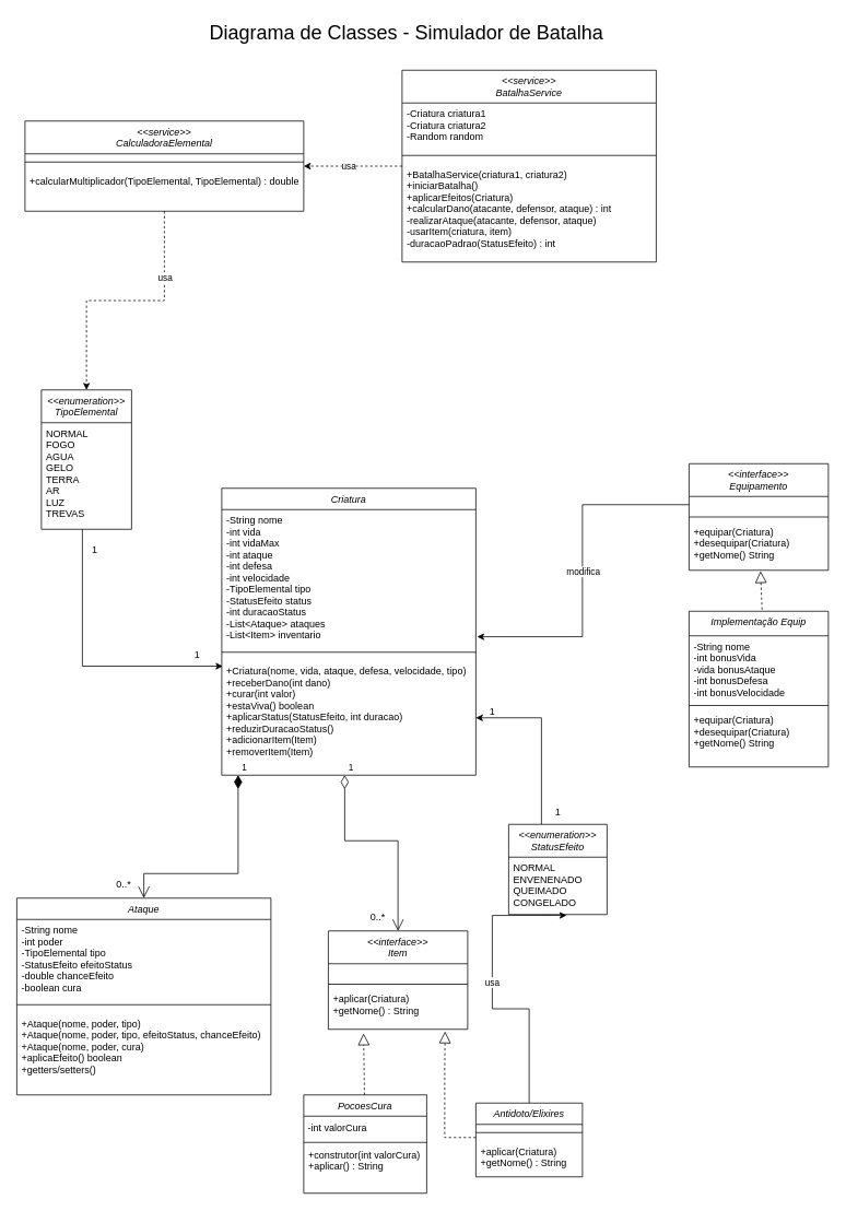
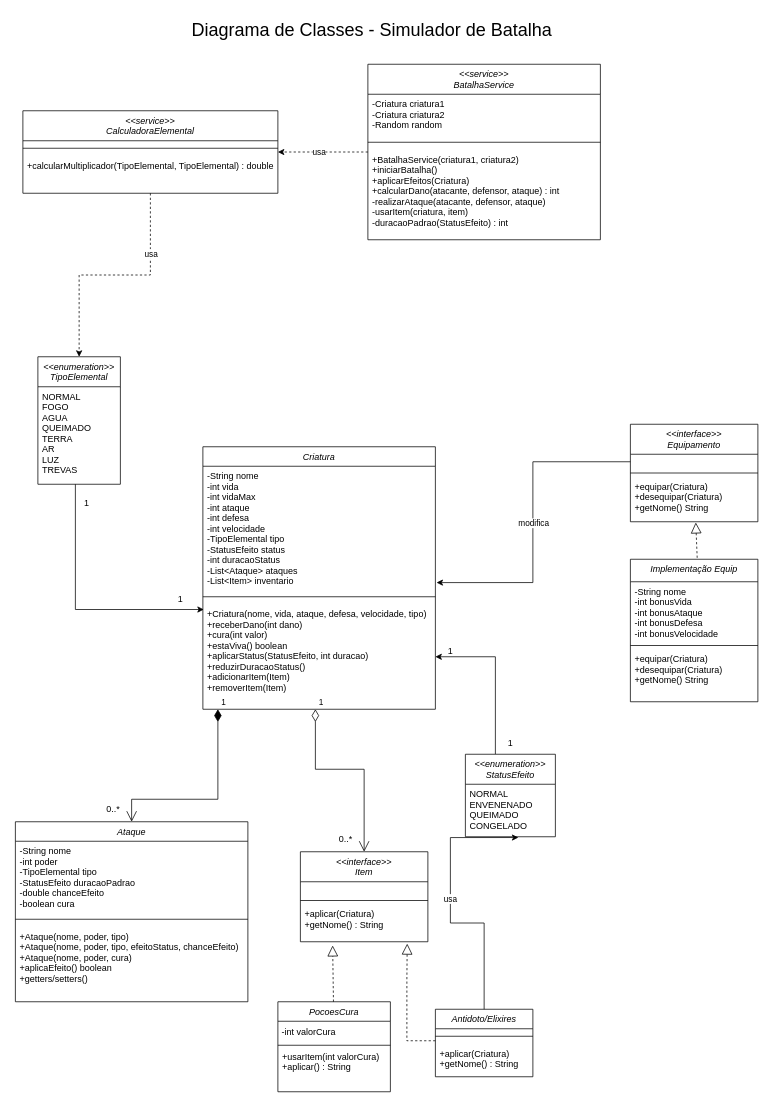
  <mxCell id="0" />
  <mxCell id="1" parent="0" />
  <mxCell id="2" value="Criatura" style="swimlane;fontStyle=2;align=center;verticalAlign=top;childLayout=stackLayout;horizontal=1;startSize=26;horizontalStack=0;resizeParent=1;resizeLast=0;collapsible=1;marginBottom=0;rounded=0;shadow=0;strokeWidth=1;" parent="1" vertex="1"><mxGeometry x="270" y="595" width="310" height="350" as="geometry"><mxRectangle x="230" y="140" width="160" height="26" as="alternateBounds" /></mxGeometry></mxCell>
  <mxCell id="3" value="-String nome&#10;-int vida&#10;-int vidaMax&#10;-int ataque&#10;-int defesa&#10;-int velocidade&#10;-TipoElemental tipo&#10;-StatusEfeito status&#10;-int duracaoStatus&#10;-List&lt;Ataque&gt; ataques&#10;-List&lt;Item&gt; inventario&#10;        " style="text;align=left;verticalAlign=top;spacingLeft=4;spacingRight=4;overflow=hidden;rotatable=0;points=[[0,0.5],[1,0.5]];portConstraint=eastwest;" parent="2" vertex="1"><mxGeometry y="26" width="310" height="164" as="geometry" /></mxCell>
  <mxCell id="4" value="" style="line;html=1;strokeWidth=1;align=left;verticalAlign=middle;spacingTop=-1;spacingLeft=3;spacingRight=3;rotatable=0;labelPosition=right;points=[];portConstraint=eastwest;" parent="2" vertex="1"><mxGeometry y="190" width="310" height="20" as="geometry" /></mxCell>
- <mxCell id="5" value="+Criatura(nome, vida, ataque, defesa, velocidade, tipo)&#10;+receberDano(int dano)&#10;+curar(int valor)&#10;+estaViva() boolean&#10;+aplicarStatus(StatusEfeito, int duracao)&#10;+reduzirDuracaoStatus()&#10;+adicionarItem(Item)&#10;+removerItem(Item)" style="text;align=left;verticalAlign=top;spacingLeft=4;spacingRight=4;overflow=hidden;rotatable=0;points=[[0,0.5],[1,0.5]];portConstraint=eastwest;" parent="2" vertex="1"><mxGeometry y="210" width="310" height="140" as="geometry" /></mxCell>
+ <mxCell id="5" value="+Criatura(nome, vida, ataque, defesa, velocidade, tipo)&#10;+receberDano(int dano)&#10;+cura(int valor)&#10;+estaViva() boolean&#10;+aplicarStatus(StatusEfeito, int duracao)&#10;+reduzirDuracaoStatus()&#10;+adicionarItem(Item)&#10;+removerItem(Item)" style="text;align=left;verticalAlign=top;spacingLeft=4;spacingRight=4;overflow=hidden;rotatable=0;points=[[0,0.5],[1,0.5]];portConstraint=eastwest;" parent="2" vertex="1"><mxGeometry y="210" width="310" height="140" as="geometry" /></mxCell>
  <mxCell id="6" value="Ataque" style="swimlane;fontStyle=2;align=center;verticalAlign=top;childLayout=stackLayout;horizontal=1;startSize=26;horizontalStack=0;resizeParent=1;resizeLast=0;collapsible=1;marginBottom=0;rounded=0;shadow=0;strokeWidth=1;" vertex="1" parent="1"><mxGeometry x="20" y="1095" width="310" height="240" as="geometry"><mxRectangle x="160" y="1350" width="160" height="26" as="alternateBounds" /></mxGeometry></mxCell>
- <mxCell id="7" value="-String nome&#10;-int poder&#10;-TipoElemental tipo&#10;-StatusEfeito efeitoStatus&#10;-double chanceEfeito&#10;-boolean cura&#10;" style="text;align=left;verticalAlign=top;spacingLeft=4;spacingRight=4;overflow=hidden;rotatable=0;points=[[0,0.5],[1,0.5]];portConstraint=eastwest;" vertex="1" parent="6"><mxGeometry y="26" width="310" height="94" as="geometry" /></mxCell>
+ <mxCell id="7" value="-String nome&#10;-int poder&#10;-TipoElemental tipo&#10;-StatusEfeito duracaoPadrao&#10;-double chanceEfeito&#10;-boolean cura&#10;" style="text;align=left;verticalAlign=top;spacingLeft=4;spacingRight=4;overflow=hidden;rotatable=0;points=[[0,0.5],[1,0.5]];portConstraint=eastwest;" vertex="1" parent="6"><mxGeometry y="26" width="310" height="94" as="geometry" /></mxCell>
  <mxCell id="8" value="" style="line;html=1;strokeWidth=1;align=left;verticalAlign=middle;spacingTop=-1;spacingLeft=3;spacingRight=3;rotatable=0;labelPosition=right;points=[];portConstraint=eastwest;" vertex="1" parent="6"><mxGeometry y="120" width="310" height="20" as="geometry" /></mxCell>
  <mxCell id="9" value="+Ataque(nome, poder, tipo)&#10;+Ataque(nome, poder, tipo, efeitoStatus, chanceEfeito)&#10;+Ataque(nome, poder, cura)&#10;+aplicaEfeito() boolean&#10;+getters/setters()" style="text;align=left;verticalAlign=top;spacingLeft=4;spacingRight=4;overflow=hidden;rotatable=0;points=[[0,0.5],[1,0.5]];portConstraint=eastwest;" vertex="1" parent="6"><mxGeometry y="140" width="310" height="100" as="geometry" /></mxCell>
  <mxCell id="10" value="1" style="endArrow=open;html=1;endSize=12;startArrow=diamondThin;startSize=14;startFill=1;edgeStyle=orthogonalEdgeStyle;align=left;verticalAlign=bottom;rounded=0;entryX=0.5;entryY=0;entryDx=0;entryDy=0;" edge="1" parent="1" source="5" target="6"><mxGeometry x="-1" y="3" relative="1" as="geometry"><mxPoint x="445.46" y="965" as="sourcePoint" /><mxPoint x="490" y="1136.18" as="targetPoint" /><Array as="points"><mxPoint x="290" y="1065" /><mxPoint x="175" y="1065" /></Array><mxPoint as="offset" /></mxGeometry></mxCell>
  <mxCell id="11" value="0..*" style="text;html=1;align=center;verticalAlign=middle;resizable=0;points=[];autosize=1;strokeColor=none;fillColor=none;" vertex="1" parent="1"><mxGeometry x="130" y="1063" width="40" height="30" as="geometry" /></mxCell>
  <mxCell id="12" value="&lt;&lt;interface&gt;&gt;&#10;Item" style="swimlane;fontStyle=2;align=center;verticalAlign=top;childLayout=stackLayout;horizontal=1;startSize=40;horizontalStack=0;resizeParent=1;resizeLast=0;collapsible=1;marginBottom=0;rounded=0;shadow=0;strokeWidth=1;" vertex="1" parent="1"><mxGeometry x="400" y="1135" width="170" height="120" as="geometry"><mxRectangle x="230" y="140" width="160" height="26" as="alternateBounds" /></mxGeometry></mxCell>
  <mxCell id="13" value="&#10;" style="text;align=left;verticalAlign=top;spacingLeft=4;spacingRight=4;overflow=hidden;rotatable=0;points=[[0,0.5],[1,0.5]];portConstraint=eastwest;" vertex="1" parent="12"><mxGeometry y="40" width="170" height="20" as="geometry" /></mxCell>
  <mxCell id="14" value="" style="line;html=1;strokeWidth=1;align=left;verticalAlign=middle;spacingTop=-1;spacingLeft=3;spacingRight=3;rotatable=0;labelPosition=right;points=[];portConstraint=eastwest;" vertex="1" parent="12"><mxGeometry y="60" width="170" height="10" as="geometry" /></mxCell>
  <mxCell id="15" value="+aplicar(Criatura)&#10;+getNome() : String" style="text;align=left;verticalAlign=top;spacingLeft=4;spacingRight=4;overflow=hidden;rotatable=0;points=[[0,0.5],[1,0.5]];portConstraint=eastwest;" vertex="1" parent="12"><mxGeometry y="70" width="170" height="50" as="geometry" /></mxCell>
  <mxCell id="16" value="1" style="endArrow=open;html=1;endSize=12;startArrow=diamondThin;startSize=14;startFill=0;edgeStyle=orthogonalEdgeStyle;align=left;verticalAlign=bottom;rounded=0;entryX=0.5;entryY=0;entryDx=0;entryDy=0;" edge="1" parent="1" source="5" target="12"><mxGeometry x="-1" y="3" relative="1" as="geometry"><mxPoint x="380" y="1205" as="sourcePoint" /><mxPoint x="540" y="1205" as="targetPoint" /><Array as="points"><mxPoint x="420" y="1025" /><mxPoint x="485" y="1025" /></Array></mxGeometry></mxCell>
  <mxCell id="17" style="edgeStyle=orthogonalEdgeStyle;rounded=0;orthogonalLoop=1;jettySize=auto;html=1;dashed=1;" edge="1" parent="1" source="19" target="25"><mxGeometry relative="1" as="geometry" /></mxCell>
  <mxCell id="18" value="usa" style="edgeLabel;html=1;align=center;verticalAlign=middle;resizable=0;points=[];" vertex="1" connectable="0" parent="17"><mxGeometry x="0.117" y="-1" relative="1" as="geometry"><mxPoint x="1" as="offset" /></mxGeometry></mxCell>
  <mxCell id="19" value="&lt;&lt;service&gt;&gt;&#10;BatalhaService" style="swimlane;fontStyle=2;align=center;verticalAlign=top;childLayout=stackLayout;horizontal=1;startSize=40;horizontalStack=0;resizeParent=1;resizeLast=0;collapsible=1;marginBottom=0;rounded=0;shadow=0;strokeWidth=1;" vertex="1" parent="1"><mxGeometry x="490" y="85" width="310" height="234" as="geometry"><mxRectangle x="230" y="140" width="160" height="26" as="alternateBounds" /></mxGeometry></mxCell>
  <mxCell id="20" value="-Criatura criatura1&#10;-Criatura criatura2&#10;-Random random" style="text;align=left;verticalAlign=top;spacingLeft=4;spacingRight=4;overflow=hidden;rotatable=0;points=[[0,0.5],[1,0.5]];portConstraint=eastwest;" vertex="1" parent="19"><mxGeometry y="40" width="310" height="54" as="geometry" /></mxCell>
  <mxCell id="21" value="" style="line;html=1;strokeWidth=1;align=left;verticalAlign=middle;spacingTop=-1;spacingLeft=3;spacingRight=3;rotatable=0;labelPosition=right;points=[];portConstraint=eastwest;" vertex="1" parent="19"><mxGeometry y="94" width="310" height="20" as="geometry" /></mxCell>
  <mxCell id="22" value="+BatalhaService(criatura1, criatura2)&#10;+iniciarBatalha()&#10;+aplicarEfeitos(Criatura)&#10;+calcularDano(atacante, defensor, ataque) : int&#10;-realizarAtaque(atacante, defensor, ataque)&#10;-usarItem(criatura, item)&#10;-duracaoPadrao(StatusEfeito) : int" style="text;align=left;verticalAlign=top;spacingLeft=4;spacingRight=4;overflow=hidden;rotatable=0;points=[[0,0.5],[1,0.5]];portConstraint=eastwest;" vertex="1" parent="19"><mxGeometry y="114" width="310" height="120" as="geometry" /></mxCell>
  <mxCell id="23" style="edgeStyle=orthogonalEdgeStyle;rounded=0;orthogonalLoop=1;jettySize=auto;html=1;dashed=1;" edge="1" parent="1" source="25" target="47"><mxGeometry relative="1" as="geometry" /></mxCell>
  <mxCell id="24" value="usa" style="edgeLabel;html=1;align=center;verticalAlign=middle;resizable=0;points=[];" vertex="1" connectable="0" parent="23"><mxGeometry x="-0.495" relative="1" as="geometry"><mxPoint y="1" as="offset" /></mxGeometry></mxCell>
  <mxCell id="25" value="&lt;&lt;service&gt;&gt;&#10;CalculadoraElemental" style="swimlane;fontStyle=2;align=center;verticalAlign=top;childLayout=stackLayout;horizontal=1;startSize=40;horizontalStack=0;resizeParent=1;resizeLast=0;collapsible=1;marginBottom=0;rounded=0;shadow=0;strokeWidth=1;" vertex="1" parent="1"><mxGeometry x="30" y="147" width="340" height="110" as="geometry"><mxRectangle x="230" y="140" width="160" height="26" as="alternateBounds" /></mxGeometry></mxCell>
  <mxCell id="26" value="" style="line;html=1;strokeWidth=1;align=left;verticalAlign=middle;spacingTop=-1;spacingLeft=3;spacingRight=3;rotatable=0;labelPosition=right;points=[];portConstraint=eastwest;" vertex="1" parent="25"><mxGeometry y="40" width="340" height="20" as="geometry" /></mxCell>
  <mxCell id="27" value="+calcularMultiplicador(TipoElemental, TipoElemental) : double" style="text;align=left;verticalAlign=top;spacingLeft=4;spacingRight=4;overflow=hidden;rotatable=0;points=[[0,0.5],[1,0.5]];portConstraint=eastwest;" vertex="1" parent="25"><mxGeometry y="60" width="340" height="40" as="geometry" /></mxCell>
  <mxCell id="28" value="&lt;&lt;interface&gt;&gt;&#10;Equipamento" style="swimlane;fontStyle=2;align=center;verticalAlign=top;childLayout=stackLayout;horizontal=1;startSize=40;horizontalStack=0;resizeParent=1;resizeLast=0;collapsible=1;marginBottom=0;rounded=0;shadow=0;strokeWidth=1;" vertex="1" parent="1"><mxGeometry x="840" y="565" width="170" height="130" as="geometry"><mxRectangle x="230" y="140" width="160" height="26" as="alternateBounds" /></mxGeometry></mxCell>
  <mxCell id="29" value="&#10;" style="text;align=left;verticalAlign=top;spacingLeft=4;spacingRight=4;overflow=hidden;rotatable=0;points=[[0,0.5],[1,0.5]];portConstraint=eastwest;" vertex="1" parent="28"><mxGeometry y="40" width="170" height="20" as="geometry" /></mxCell>
  <mxCell id="30" value="" style="line;html=1;strokeWidth=1;align=left;verticalAlign=middle;spacingTop=-1;spacingLeft=3;spacingRight=3;rotatable=0;labelPosition=right;points=[];portConstraint=eastwest;" vertex="1" parent="28"><mxGeometry y="60" width="170" height="10" as="geometry" /></mxCell>
  <mxCell id="31" value="+equipar(Criatura)&#10;+desequipar(Criatura)&#10;+getNome() String" style="text;align=left;verticalAlign=top;spacingLeft=4;spacingRight=4;overflow=hidden;rotatable=0;points=[[0,0.5],[1,0.5]];portConstraint=eastwest;" vertex="1" parent="28"><mxGeometry y="70" width="170" height="60" as="geometry" /></mxCell>
  <mxCell id="32" value="0..*" style="text;html=1;align=center;verticalAlign=middle;resizable=0;points=[];autosize=1;strokeColor=none;fillColor=none;" vertex="1" parent="1"><mxGeometry x="440" y="1103" width="40" height="30" as="geometry" /></mxCell>
  <mxCell id="33" value="Antidoto/Elixires" style="swimlane;fontStyle=2;align=center;verticalAlign=top;childLayout=stackLayout;horizontal=1;startSize=26;horizontalStack=0;resizeParent=1;resizeLast=0;collapsible=1;marginBottom=0;rounded=0;shadow=0;strokeWidth=1;" vertex="1" parent="1"><mxGeometry x="580" y="1345" width="130" height="90" as="geometry"><mxRectangle x="160" y="1350" width="160" height="26" as="alternateBounds" /></mxGeometry></mxCell>
  <mxCell id="34" value="" style="line;html=1;strokeWidth=1;align=left;verticalAlign=middle;spacingTop=-1;spacingLeft=3;spacingRight=3;rotatable=0;labelPosition=right;points=[];portConstraint=eastwest;" vertex="1" parent="33"><mxGeometry y="26" width="130" height="20" as="geometry" /></mxCell>
  <mxCell id="35" value="+aplicar(Criatura)&#10;+getNome() : String" style="text;align=left;verticalAlign=top;spacingLeft=4;spacingRight=4;overflow=hidden;rotatable=0;points=[[0,0.5],[1,0.5]];portConstraint=eastwest;" vertex="1" parent="33"><mxGeometry y="46" width="130" height="44" as="geometry" /></mxCell>
  <mxCell id="36" value="" style="endArrow=block;dashed=1;endFill=0;endSize=12;html=1;rounded=0;exitX=0;exitY=-0.091;exitDx=0;exitDy=0;exitPerimeter=0;entryX=0.838;entryY=1.051;entryDx=0;entryDy=0;entryPerimeter=0;" edge="1" parent="1" source="35" target="15"><mxGeometry width="160" relative="1" as="geometry"><mxPoint x="420" y="1455" as="sourcePoint" /><mxPoint x="484" y="1265" as="targetPoint" /><Array as="points"><mxPoint x="542" y="1387" /><mxPoint x="542" y="1305" /></Array></mxGeometry></mxCell>
  <mxCell id="37" value="PocoesCura" style="swimlane;fontStyle=2;align=center;verticalAlign=top;childLayout=stackLayout;horizontal=1;startSize=26;horizontalStack=0;resizeParent=1;resizeLast=0;collapsible=1;marginBottom=0;rounded=0;shadow=0;strokeWidth=1;" vertex="1" parent="1"><mxGeometry x="370" y="1335" width="150" height="120" as="geometry"><mxRectangle x="160" y="1350" width="160" height="26" as="alternateBounds" /></mxGeometry></mxCell>
  <mxCell id="38" value="&amp;nbsp;-int valorCura" style="text;html=1;align=left;verticalAlign=middle;resizable=0;points=[];autosize=1;strokeColor=none;fillColor=none;" vertex="1" parent="37"><mxGeometry y="26" width="150" height="30" as="geometry" /></mxCell>
  <mxCell id="39" value="" style="line;html=1;strokeWidth=1;align=left;verticalAlign=middle;spacingTop=-1;spacingLeft=3;spacingRight=3;rotatable=0;labelPosition=right;points=[];portConstraint=eastwest;" vertex="1" parent="37"><mxGeometry y="56" width="150" height="4" as="geometry" /></mxCell>
- <mxCell id="40" value="+construtor(int valorCura)&#10;+aplicar() : String" style="text;align=left;verticalAlign=top;spacingLeft=4;spacingRight=4;overflow=hidden;rotatable=0;points=[[0,0.5],[1,0.5]];portConstraint=eastwest;" vertex="1" parent="37"><mxGeometry y="60" width="150" height="60" as="geometry" /></mxCell>
+ <mxCell id="40" value="+usarItem(int valorCura)&#10;+aplicar() : String" style="text;align=left;verticalAlign=top;spacingLeft=4;spacingRight=4;overflow=hidden;rotatable=0;points=[[0,0.5],[1,0.5]];portConstraint=eastwest;" vertex="1" parent="37"><mxGeometry y="60" width="150" height="60" as="geometry" /></mxCell>
  <mxCell id="41" value="" style="endArrow=block;dashed=1;endFill=0;endSize=12;html=1;rounded=0;entryX=0.253;entryY=1.1;entryDx=0;entryDy=0;entryPerimeter=0;" edge="1" parent="1" source="37" target="15"><mxGeometry width="160" relative="1" as="geometry"><mxPoint x="570" y="1347" as="sourcePoint" /><mxPoint x="634" y="1255" as="targetPoint" /><Array as="points" /></mxGeometry></mxCell>
  <mxCell id="42" value="Implementação Equip" style="swimlane;fontStyle=2;align=center;verticalAlign=top;childLayout=stackLayout;horizontal=1;startSize=30;horizontalStack=0;resizeParent=1;resizeLast=0;collapsible=1;marginBottom=0;rounded=0;shadow=0;strokeWidth=1;" vertex="1" parent="1"><mxGeometry x="840" y="745" width="170" height="190" as="geometry"><mxRectangle x="230" y="140" width="160" height="26" as="alternateBounds" /></mxGeometry></mxCell>
- <mxCell id="43" value="-String nome&#10;-int bonusVida&#10;-vida bonusAtaque&#10;-int bonusDefesa&#10;-int bonusVelocidade" style="text;align=left;verticalAlign=top;spacingLeft=4;spacingRight=4;overflow=hidden;rotatable=0;points=[[0,0.5],[1,0.5]];portConstraint=eastwest;" vertex="1" parent="42"><mxGeometry y="30" width="170" height="80" as="geometry" /></mxCell>
+ <mxCell id="43" value="-String nome&#10;-int bonusVida&#10;-int bonusAtaque&#10;-int bonusDefesa&#10;-int bonusVelocidade" style="text;align=left;verticalAlign=top;spacingLeft=4;spacingRight=4;overflow=hidden;rotatable=0;points=[[0,0.5],[1,0.5]];portConstraint=eastwest;" vertex="1" parent="42"><mxGeometry y="30" width="170" height="80" as="geometry" /></mxCell>
  <mxCell id="44" value="" style="line;html=1;strokeWidth=1;align=left;verticalAlign=middle;spacingTop=-1;spacingLeft=3;spacingRight=3;rotatable=0;labelPosition=right;points=[];portConstraint=eastwest;" vertex="1" parent="42"><mxGeometry y="110" width="170" height="10" as="geometry" /></mxCell>
  <mxCell id="45" value="+equipar(Criatura)&#10;+desequipar(Criatura)&#10;+getNome() String" style="text;align=left;verticalAlign=top;spacingLeft=4;spacingRight=4;overflow=hidden;rotatable=0;points=[[0,0.5],[1,0.5]];portConstraint=eastwest;" vertex="1" parent="42"><mxGeometry y="120" width="170" height="60" as="geometry" /></mxCell>
  <mxCell id="46" value="" style="endArrow=block;dashed=1;endFill=0;endSize=12;html=1;rounded=0;entryX=0.513;entryY=1.017;entryDx=0;entryDy=0;entryPerimeter=0;exitX=0.524;exitY=-0.01;exitDx=0;exitDy=0;exitPerimeter=0;" edge="1" parent="1" source="42" target="31"><mxGeometry width="160" relative="1" as="geometry"><mxPoint x="821" y="745" as="sourcePoint" /><mxPoint x="730" y="656" as="targetPoint" /><Array as="points" /></mxGeometry></mxCell>
  <mxCell id="47" value="&lt;&lt;enumeration&gt;&gt;&#10;TipoElemental" style="swimlane;fontStyle=2;align=center;verticalAlign=top;childLayout=stackLayout;horizontal=1;startSize=40;horizontalStack=0;resizeParent=1;resizeLast=0;collapsible=1;marginBottom=0;rounded=0;shadow=0;strokeWidth=1;" vertex="1" parent="1"><mxGeometry x="50" y="475" width="110" height="170" as="geometry"><mxRectangle x="230" y="140" width="160" height="26" as="alternateBounds" /></mxGeometry></mxCell>
- <mxCell id="48" value="NORMAL&#10;FOGO&#10;AGUA&#10;GELO&#10;TERRA&#10;AR&#10;LUZ&#10;TREVAS&#10;" style="text;align=left;verticalAlign=top;spacingLeft=4;spacingRight=4;overflow=hidden;rotatable=0;points=[[0,0.5],[1,0.5]];portConstraint=eastwest;" vertex="1" parent="47"><mxGeometry y="40" width="110" height="120" as="geometry" /></mxCell>
+ <mxCell id="48" value="NORMAL&#10;FOGO&#10;AGUA&#10;QUEIMADO&#10;TERRA&#10;AR&#10;LUZ&#10;TREVAS&#10;" style="text;align=left;verticalAlign=top;spacingLeft=4;spacingRight=4;overflow=hidden;rotatable=0;points=[[0,0.5],[1,0.5]];portConstraint=eastwest;" vertex="1" parent="47"><mxGeometry y="40" width="110" height="120" as="geometry" /></mxCell>
  <mxCell id="49" style="edgeStyle=orthogonalEdgeStyle;rounded=0;orthogonalLoop=1;jettySize=auto;html=1;entryX=1;entryY=0.5;entryDx=0;entryDy=0;" edge="1" parent="1" source="50" target="5"><mxGeometry relative="1" as="geometry"><mxPoint x="590" y="875" as="targetPoint" /><Array as="points"><mxPoint x="660" y="875" /></Array></mxGeometry></mxCell>
  <mxCell id="50" value="&lt;&lt;enumeration&gt;&gt;&#10;StatusEfeito" style="swimlane;fontStyle=2;align=center;verticalAlign=top;childLayout=stackLayout;horizontal=1;startSize=40;horizontalStack=0;resizeParent=1;resizeLast=0;collapsible=1;marginBottom=0;rounded=0;shadow=0;strokeWidth=1;" vertex="1" parent="1"><mxGeometry x="620" y="1005" width="120" height="110" as="geometry"><mxRectangle x="230" y="140" width="160" height="26" as="alternateBounds" /></mxGeometry></mxCell>
  <mxCell id="51" value="NORMAL&#10;ENVENENADO&#10;QUEIMADO&#10;CONGELADO" style="text;align=left;verticalAlign=top;spacingLeft=4;spacingRight=4;overflow=hidden;rotatable=0;points=[[0,0.5],[1,0.5]];portConstraint=eastwest;" vertex="1" parent="50"><mxGeometry y="40" width="120" height="70" as="geometry" /></mxCell>
  <mxCell id="52" style="edgeStyle=orthogonalEdgeStyle;rounded=0;orthogonalLoop=1;jettySize=auto;html=1;entryX=1.005;entryY=0.946;entryDx=0;entryDy=0;entryPerimeter=0;" edge="1" parent="1" source="29" target="3"><mxGeometry relative="1" as="geometry" /></mxCell>
  <mxCell id="53" value="modifica" style="edgeLabel;html=1;align=center;verticalAlign=middle;resizable=0;points=[];" vertex="1" connectable="0" parent="52"><mxGeometry x="0.013" y="-2" relative="1" as="geometry"><mxPoint x="2" y="-2" as="offset" /></mxGeometry></mxCell>
  <mxCell id="54" style="edgeStyle=orthogonalEdgeStyle;rounded=0;orthogonalLoop=1;jettySize=auto;html=1;entryX=0.004;entryY=0.05;entryDx=0;entryDy=0;entryPerimeter=0;" edge="1" parent="1" target="5"><mxGeometry relative="1" as="geometry"><mxPoint x="100" y="645" as="sourcePoint" /><Array as="points"><mxPoint x="100" y="812" /></Array></mxGeometry></mxCell>
  <mxCell id="55" value="1" style="text;html=1;align=center;verticalAlign=middle;resizable=0;points=[];autosize=1;strokeColor=none;fillColor=none;" vertex="1" parent="1"><mxGeometry x="585" y="853" width="30" height="30" as="geometry" /></mxCell>
  <mxCell id="56" value="1" style="text;html=1;align=center;verticalAlign=middle;resizable=0;points=[];autosize=1;strokeColor=none;fillColor=none;" vertex="1" parent="1"><mxGeometry x="665" y="975" width="30" height="30" as="geometry" /></mxCell>
  <mxCell id="57" style="edgeStyle=orthogonalEdgeStyle;rounded=0;orthogonalLoop=1;jettySize=auto;html=1;entryX=0.589;entryY=1.015;entryDx=0;entryDy=0;entryPerimeter=0;dashed=0;" edge="1" parent="1" source="33" target="51"><mxGeometry relative="1" as="geometry" /></mxCell>
  <mxCell id="58" value="usa" style="edgeLabel;html=1;align=center;verticalAlign=middle;resizable=0;points=[];" vertex="1" connectable="0" parent="57"><mxGeometry x="0.058" y="2" relative="1" as="geometry"><mxPoint x="1" as="offset" /></mxGeometry></mxCell>
  <mxCell id="59" value="1" style="text;html=1;align=center;verticalAlign=middle;resizable=0;points=[];autosize=1;strokeColor=none;fillColor=none;" vertex="1" parent="1"><mxGeometry x="225" y="783" width="30" height="30" as="geometry" /></mxCell>
  <mxCell id="60" value="1" style="text;html=1;align=center;verticalAlign=middle;resizable=0;points=[];autosize=1;strokeColor=none;fillColor=none;" vertex="1" parent="1"><mxGeometry x="100" y="655" width="30" height="30" as="geometry" /></mxCell>
  <mxCell id="61" value="&lt;font style=&quot;font-size: 24px;&quot;&gt;Diagrama de Classes - Simulador de Batalha&lt;/font&gt;" style="text;html=1;align=center;verticalAlign=middle;resizable=0;points=[];autosize=1;strokeColor=none;fillColor=none;" vertex="1" parent="1"><mxGeometry x="245" y="20" width="500" height="40" as="geometry" /></mxCell>
